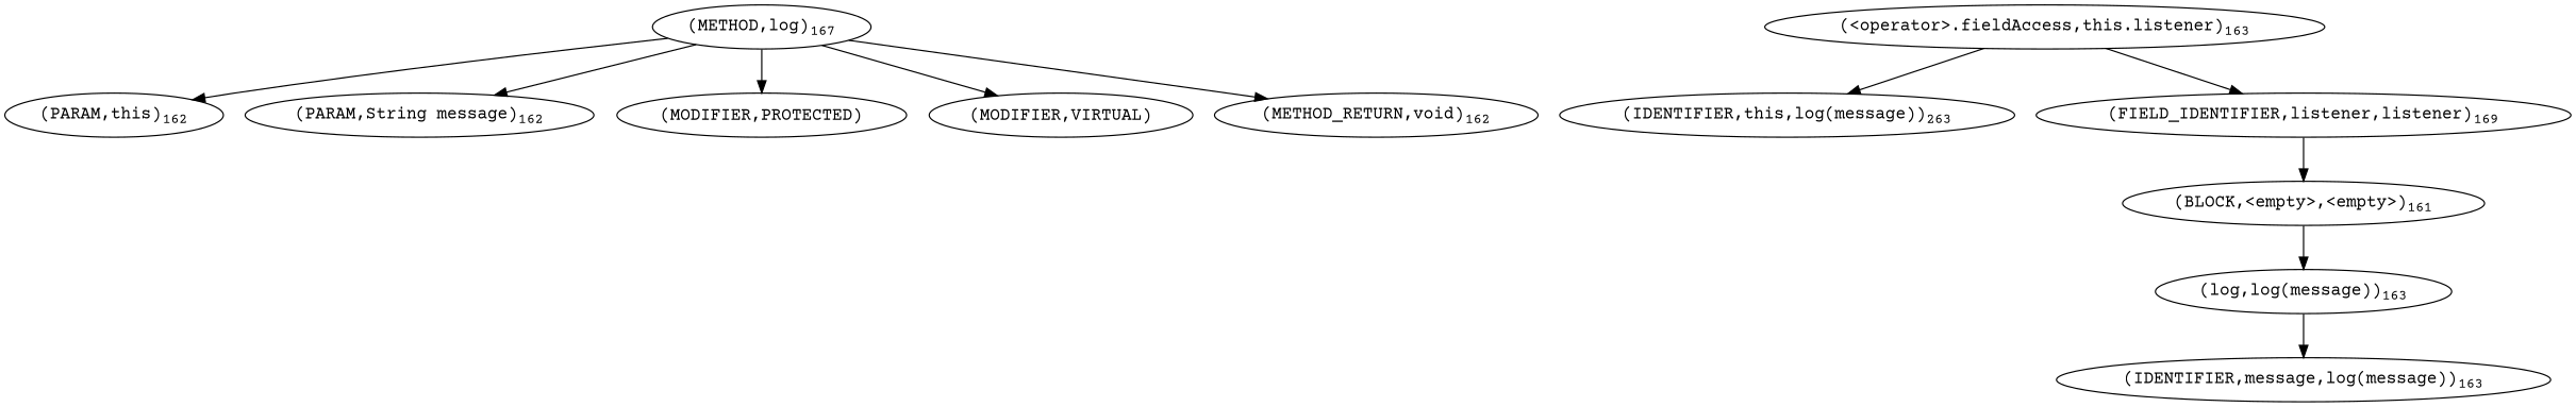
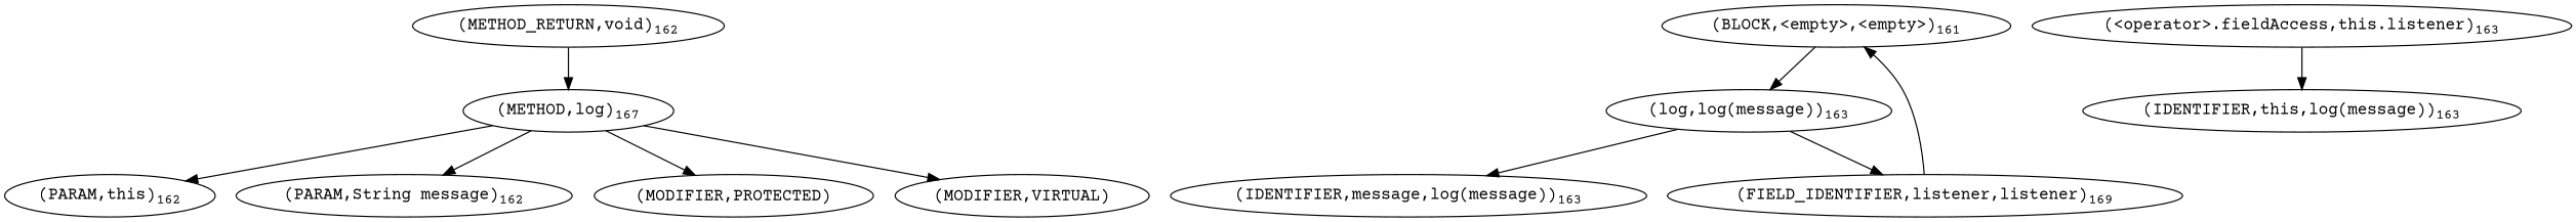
  digraph {
    fontname="Courier Prime"
    node [fontname="Courier Prime"]
    edge [fontname="Courier Prime"]
    n1 [label=<(METHOD,log)<SUB>167</SUB>>]
    n2 [label=<(PARAM,this)<SUB>162</SUB>>]
    n3 [label=<(PARAM,String message)<SUB>162</SUB>>]
    n4 [label=<(MODIFIER,PROTECTED)>]
    n5 [label=<(MODIFIER,VIRTUAL)>]
    n6 [label=<(METHOD_RETURN,void)<SUB>162</SUB>>]
    n7 [label=<(BLOCK,&lt;empty&gt;,&lt;empty&gt;)<SUB>161</SUB>>]
    n8 [label=<(log,log(message))<SUB>163</SUB>>]
    n9 [label=<(IDENTIFIER,message,log(message))<SUB>163</SUB>>]
    n10 [label=<(&lt;operator&gt;.fieldAccess,this.listener)<SUB>163</SUB>>]
-   n11 [label=<(IDENTIFIER,this,log(message))<SUB>263</SUB>>]
+   n11 [label=<(IDENTIFIER,this,log(message))<SUB>163</SUB>>]
    n12 [label=<(FIELD_IDENTIFIER,listener,listener)<SUB>169</SUB>>]
    n1 -> n2
    n1 -> n3
    n1 -> n4
    n1 -> n5
-   n1 -> n6
+   n6 -> n1
    n7 -> n8
    n8 -> n9
    n10 -> n11
-   n10 -> n12
+   n8 -> n12
    n12 -> n7
  }
